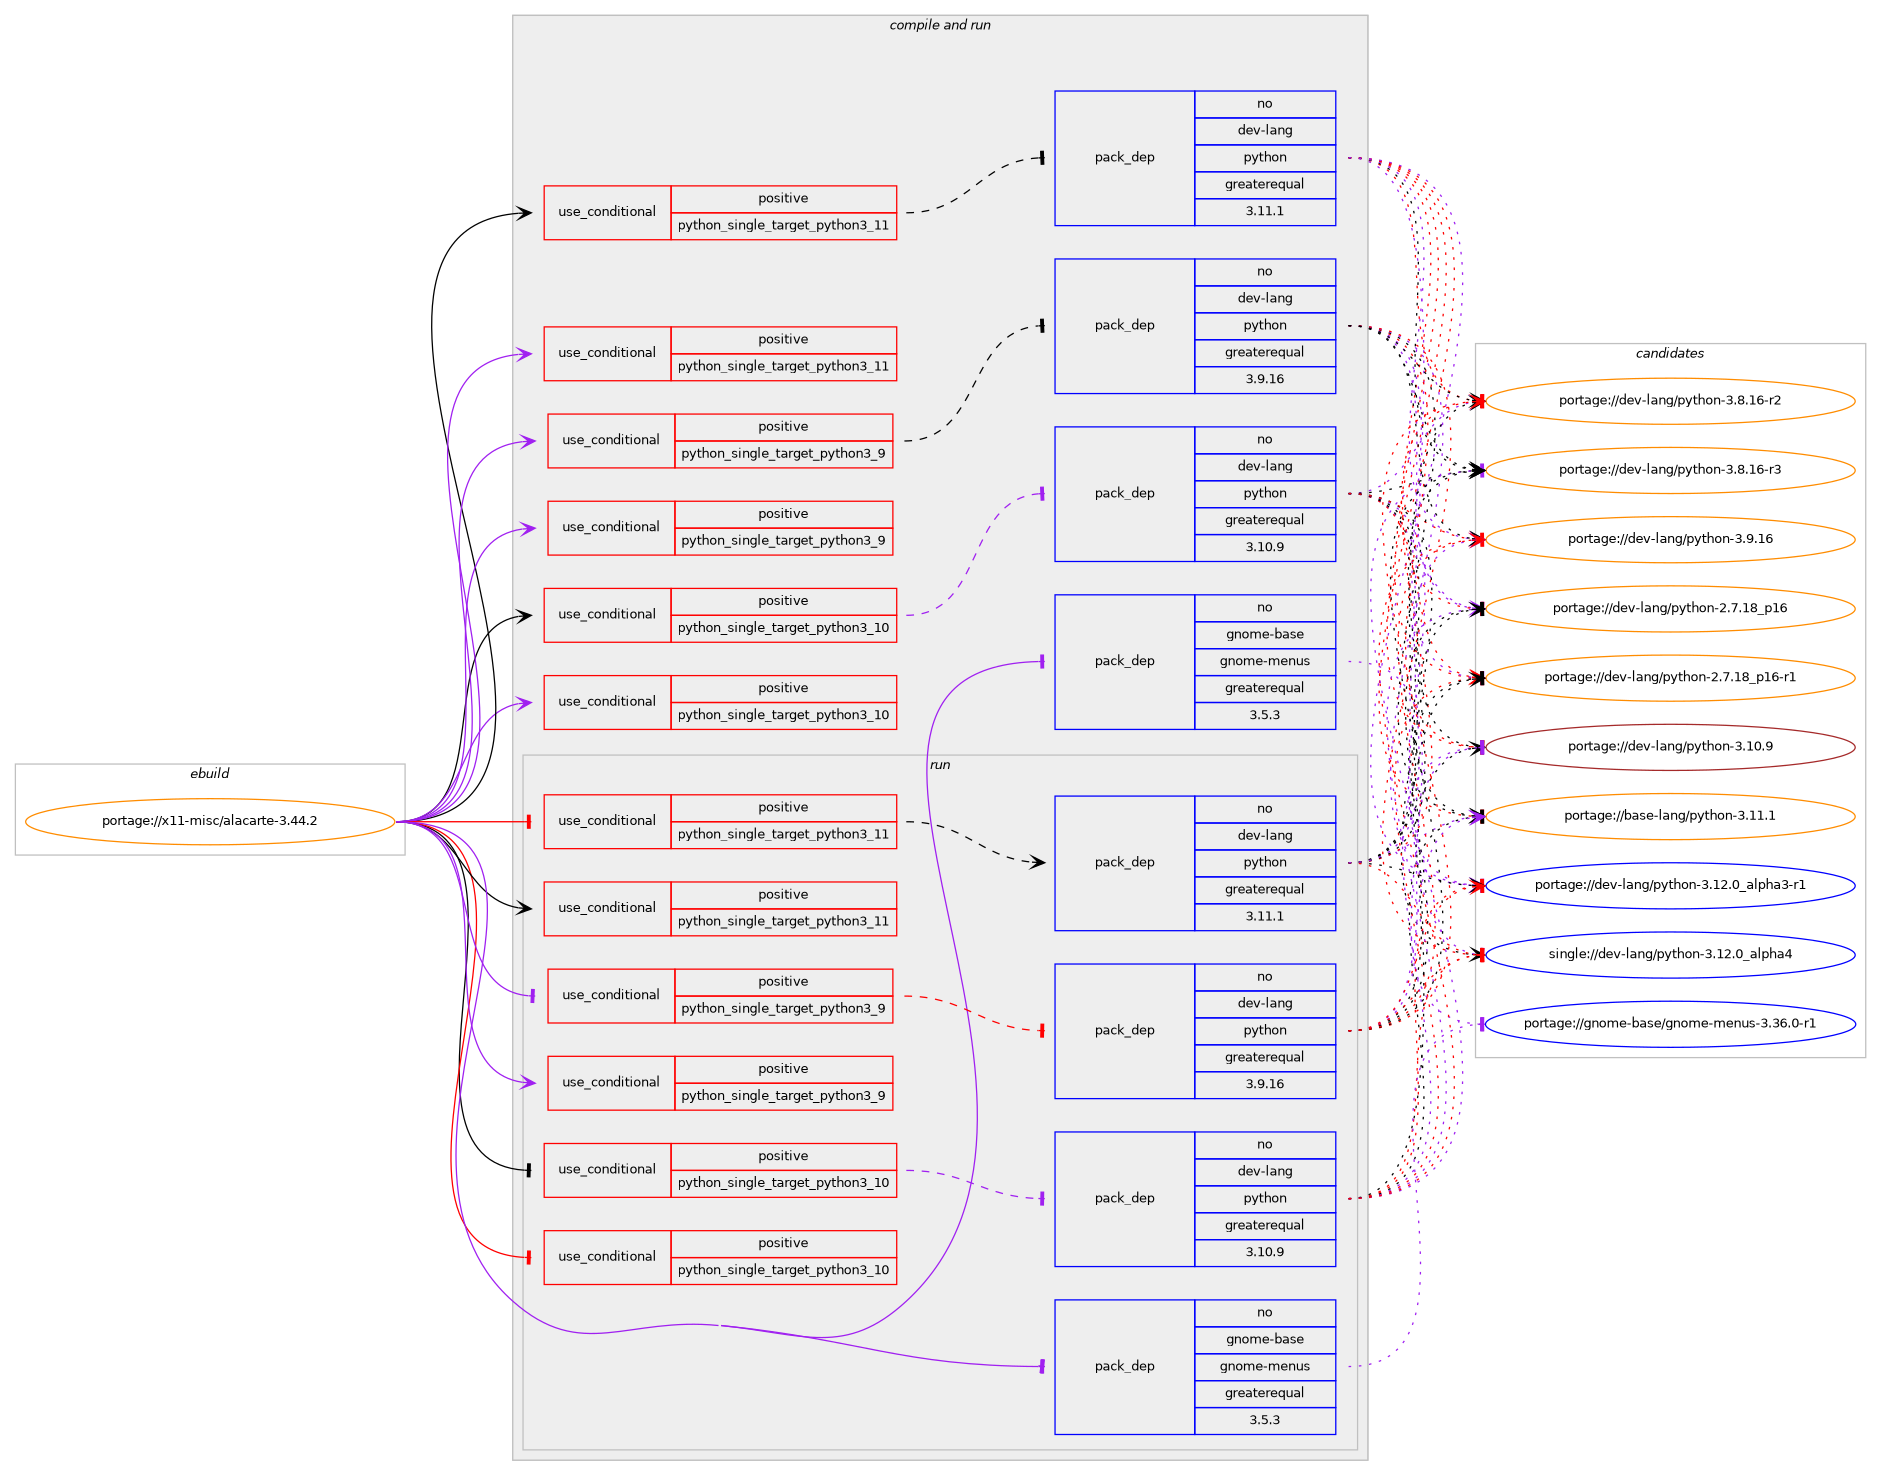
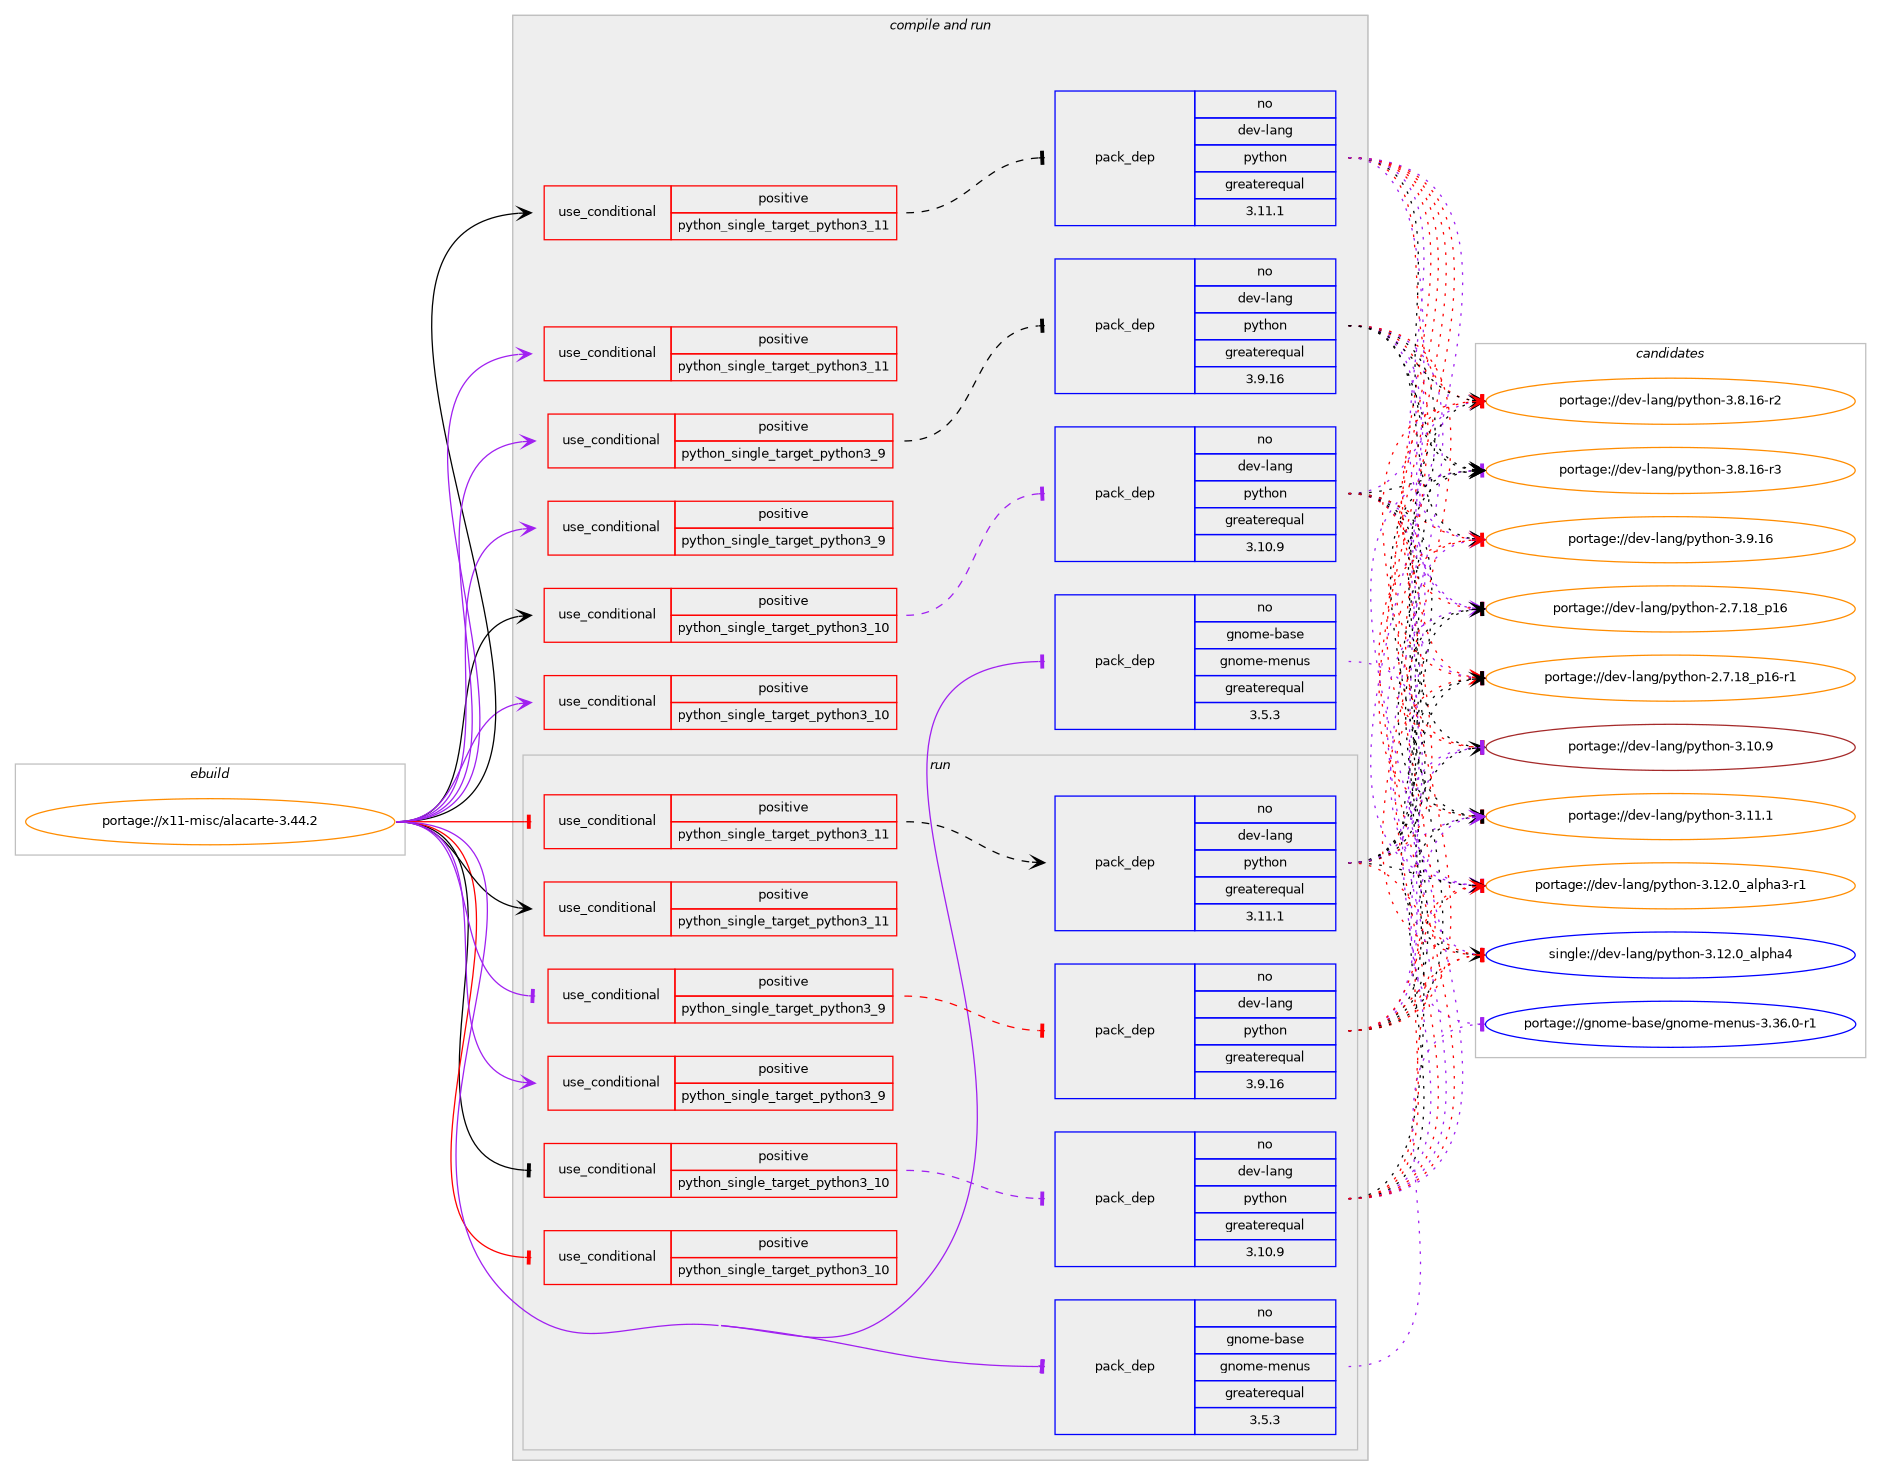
  digraph {
    compound=true
    concentrate=true
    fontname=Helvetica
    fontsize=10
    newrank=true
    rankdir=LR
    ranksep=1.5
    node [color=red fontname=Helvetica fontsize=10 shape=none]
    edge [arrowhead=vee color=purple headport=w style=dotted tailport=e weight=100]
    n1 [color=darkorange label="portage://x11-misc/alacarte-3.44.2" width=4 shape=""]
    n2 [color=blue label=<<TABLE BORDER="0" CELLBORDER="1" CELLSPACING="0" CELLPADDING="4" WIDTH="220"><TR><TD ROWSPAN="6" CELLPADDING="30">pack_dep</TD></TR><TR><TD WIDTH="110">no</TD></TR><TR><TD>dev-lang</TD></TR><TR><TD>python</TD></TR><TR><TD>greaterequal</TD></TR><TR><TD>3.10.9</TD></TR></TABLE>>]
    n3 [label=<<TABLE BORDER="0" CELLBORDER="1" CELLSPACING="0" CELLPADDING="4"><TR><TD ROWSPAN="3" CELLPADDING="10">use_conditional</TD></TR><TR><TD>positive</TD></TR><TR><TD>python_single_target_python3_10</TD></TR></TABLE>>]
    n4 [label=<<TABLE BORDER="0" CELLBORDER="1" CELLSPACING="0" CELLPADDING="4"><TR><TD ROWSPAN="3" CELLPADDING="10">use_conditional</TD></TR><TR><TD>positive</TD></TR><TR><TD>python_single_target_python3_10</TD></TR></TABLE>>]
    n5 [color=blue label=<<TABLE BORDER="0" CELLBORDER="1" CELLSPACING="0" CELLPADDING="4" WIDTH="220"><TR><TD ROWSPAN="6" CELLPADDING="30">pack_dep</TD></TR><TR><TD WIDTH="110">no</TD></TR><TR><TD>dev-lang</TD></TR><TR><TD>python</TD></TR><TR><TD>greaterequal</TD></TR><TR><TD>3.11.1</TD></TR></TABLE>>]
    n6 [label=<<TABLE BORDER="0" CELLBORDER="1" CELLSPACING="0" CELLPADDING="4"><TR><TD ROWSPAN="3" CELLPADDING="10">use_conditional</TD></TR><TR><TD>positive</TD></TR><TR><TD>python_single_target_python3_11</TD></TR></TABLE>>]
    n7 [label=<<TABLE BORDER="0" CELLBORDER="1" CELLSPACING="0" CELLPADDING="4"><TR><TD ROWSPAN="3" CELLPADDING="10">use_conditional</TD></TR><TR><TD>positive</TD></TR><TR><TD>python_single_target_python3_11</TD></TR></TABLE>>]
    n8 [color=blue label=<<TABLE BORDER="0" CELLBORDER="1" CELLSPACING="0" CELLPADDING="4" WIDTH="220"><TR><TD ROWSPAN="6" CELLPADDING="30">pack_dep</TD></TR><TR><TD WIDTH="110">no</TD></TR><TR><TD>dev-lang</TD></TR><TR><TD>python</TD></TR><TR><TD>greaterequal</TD></TR><TR><TD>3.9.16</TD></TR></TABLE>>]
    n9 [label=<<TABLE BORDER="0" CELLBORDER="1" CELLSPACING="0" CELLPADDING="4"><TR><TD ROWSPAN="3" CELLPADDING="10">use_conditional</TD></TR><TR><TD>positive</TD></TR><TR><TD>python_single_target_python3_9</TD></TR></TABLE>>]
    n10 [label=<<TABLE BORDER="0" CELLBORDER="1" CELLSPACING="0" CELLPADDING="4"><TR><TD ROWSPAN="3" CELLPADDING="10">use_conditional</TD></TR><TR><TD>positive</TD></TR><TR><TD>python_single_target_python3_9</TD></TR></TABLE>>]
    n11 [color=blue label=<<TABLE BORDER="0" CELLBORDER="1" CELLSPACING="0" CELLPADDING="4" WIDTH="220"><TR><TD ROWSPAN="6" CELLPADDING="30">pack_dep</TD></TR><TR><TD WIDTH="110">no</TD></TR><TR><TD>gnome-base</TD></TR><TR><TD>gnome-menus</TD></TR><TR><TD>greaterequal</TD></TR><TR><TD>3.5.3</TD></TR></TABLE>>]
    n12 [color=blue label=<<TABLE BORDER="0" CELLBORDER="1" CELLSPACING="0" CELLPADDING="4" WIDTH="220"><TR><TD ROWSPAN="6" CELLPADDING="30">pack_dep</TD></TR><TR><TD WIDTH="110">no</TD></TR><TR><TD>dev-lang</TD></TR><TR><TD>python</TD></TR><TR><TD>greaterequal</TD></TR><TR><TD>3.10.9</TD></TR></TABLE>>]
    n13 [label=<<TABLE BORDER="0" CELLBORDER="1" CELLSPACING="0" CELLPADDING="4"><TR><TD ROWSPAN="3" CELLPADDING="10">use_conditional</TD></TR><TR><TD>positive</TD></TR><TR><TD>python_single_target_python3_10</TD></TR></TABLE>>]
    n14 [label=<<TABLE BORDER="0" CELLBORDER="1" CELLSPACING="0" CELLPADDING="4"><TR><TD ROWSPAN="3" CELLPADDING="10">use_conditional</TD></TR><TR><TD>positive</TD></TR><TR><TD>python_single_target_python3_10</TD></TR></TABLE>>]
    n15 [color=blue label=<<TABLE BORDER="0" CELLBORDER="1" CELLSPACING="0" CELLPADDING="4" WIDTH="220"><TR><TD ROWSPAN="6" CELLPADDING="30">pack_dep</TD></TR><TR><TD WIDTH="110">no</TD></TR><TR><TD>dev-lang</TD></TR><TR><TD>python</TD></TR><TR><TD>greaterequal</TD></TR><TR><TD>3.11.1</TD></TR></TABLE>>]
    n16 [label=<<TABLE BORDER="0" CELLBORDER="1" CELLSPACING="0" CELLPADDING="4"><TR><TD ROWSPAN="3" CELLPADDING="10">use_conditional</TD></TR><TR><TD>positive</TD></TR><TR><TD>python_single_target_python3_11</TD></TR></TABLE>>]
    n17 [label=<<TABLE BORDER="0" CELLBORDER="1" CELLSPACING="0" CELLPADDING="4"><TR><TD ROWSPAN="3" CELLPADDING="10">use_conditional</TD></TR><TR><TD>positive</TD></TR><TR><TD>python_single_target_python3_11</TD></TR></TABLE>>]
    n18 [color=blue label=<<TABLE BORDER="0" CELLBORDER="1" CELLSPACING="0" CELLPADDING="4" WIDTH="220"><TR><TD ROWSPAN="6" CELLPADDING="30">pack_dep</TD></TR><TR><TD WIDTH="110">no</TD></TR><TR><TD>dev-lang</TD></TR><TR><TD>python</TD></TR><TR><TD>greaterequal</TD></TR><TR><TD>3.9.16</TD></TR></TABLE>>]
    n19 [label=<<TABLE BORDER="0" CELLBORDER="1" CELLSPACING="0" CELLPADDING="4"><TR><TD ROWSPAN="3" CELLPADDING="10">use_conditional</TD></TR><TR><TD>positive</TD></TR><TR><TD>python_single_target_python3_9</TD></TR></TABLE>>]
    n20 [label=<<TABLE BORDER="0" CELLBORDER="1" CELLSPACING="0" CELLPADDING="4"><TR><TD ROWSPAN="3" CELLPADDING="10">use_conditional</TD></TR><TR><TD>positive</TD></TR><TR><TD>python_single_target_python3_9</TD></TR></TABLE>>]
    n21 [color=blue label=<<TABLE BORDER="0" CELLBORDER="1" CELLSPACING="0" CELLPADDING="4" WIDTH="220"><TR><TD ROWSPAN="6" CELLPADDING="30">pack_dep</TD></TR><TR><TD WIDTH="110">no</TD></TR><TR><TD>gnome-base</TD></TR><TR><TD>gnome-menus</TD></TR><TR><TD>greaterequal</TD></TR><TR><TD>3.5.3</TD></TR></TABLE>>]
    n22 [color=darkorange label="portage://dev-lang/python-2.7.18_p16" width=4 shape=""]
    n23 [color=darkorange label="portage://dev-lang/python-2.7.18_p16-r1" width=4 shape=""]
    n24 [color=brown label="portage://dev-lang/python-3.10.9" width=4 shape=""]
-   n25 [color=darkorange label="portage://base-lang/python-3.11.1" width=4 shape=""]
-   n26 [color=blue label="portage://dev-lang/python-3.12.0_alpha3-r1" width=4 shape=""]
+   n25 [color=darkorange label="portage://dev-lang/python-3.11.1" width=4 shape=""]
+   n26 [color=darkorange label="portage://dev-lang/python-3.12.0_alpha3-r1" width=4 shape=""]
    n27 [color=blue label="single://dev-lang/python-3.12.0_alpha4" width=4 shape=""]
    n28 [color=darkorange label="portage://dev-lang/python-3.8.16-r2" width=4 shape=""]
    n29 [color=darkorange label="portage://dev-lang/python-3.8.16-r3" width=4 shape=""]
    n30 [color=darkorange label="portage://dev-lang/python-3.9.16" width=4 shape=""]
    n31 [color=blue label="portage://gnome-base/gnome-menus-3.36.0-r1" width=4 shape=""]
    subgraph cluster_1 {
      color=gray
      label=<<i>ebuild</i>>
      rank=same
      n1
    }
    subgraph cluster_2 {
      color=gray
      label=<<i>dependencies</i>>
      subgraph cluster_3 {
        color=gray
        fillcolor="#eeeeee"
        label=<<i>compile</i>>
        style=filled
        subgraph sub_4 {
          color=gray
          fillcolor="#eeeeee"
          label=<<i>compile</i>>
          style=filled
          n3
          subgraph sub_5 {
            color=gray
            fillcolor="#eeeeee"
            label=<<i>compile</i>>
            style=filled
            n2
          }
        }
        subgraph sub_6 {
          color=gray
          fillcolor="#eeeeee"
          label=<<i>compile</i>>
          style=filled
          n4
        }
        subgraph sub_7 {
          color=gray
          fillcolor="#eeeeee"
          label=<<i>compile</i>>
          style=filled
          n6
          subgraph sub_8 {
            color=gray
            fillcolor="#eeeeee"
            label=<<i>compile</i>>
            style=filled
            n5
          }
        }
        subgraph sub_9 {
          color=gray
          fillcolor="#eeeeee"
          label=<<i>compile</i>>
          style=filled
          n7
        }
        subgraph sub_10 {
          color=gray
          fillcolor="#eeeeee"
          label=<<i>compile</i>>
          style=filled
          n9
          subgraph sub_11 {
            color=gray
            fillcolor="#eeeeee"
            label=<<i>compile</i>>
            style=filled
            n8
          }
        }
        subgraph sub_12 {
          color=gray
          fillcolor="#eeeeee"
          label=<<i>compile</i>>
          style=filled
          n10
        }
        subgraph sub_13 {
          color=gray
          fillcolor="#eeeeee"
          label=<<i>compile</i>>
          style=filled
          n11
        }
      }
      subgraph cluster_14 {
        color=gray
        fillcolor="#eeeeee"
        label=<<i>compile and run</i>>
        style=filled
      }
      subgraph cluster_15 {
        color=gray
        fillcolor="#eeeeee"
        label=<<i>run</i>>
        style=filled
        subgraph sub_16 {
          color=gray
          fillcolor="#eeeeee"
          label=<<i>run</i>>
          style=filled
          n13
          subgraph sub_17 {
            color=gray
            fillcolor="#eeeeee"
            label=<<i>run</i>>
            style=filled
            n12
          }
        }
        subgraph sub_18 {
          color=gray
          fillcolor="#eeeeee"
          label=<<i>run</i>>
          style=filled
          n14
        }
        subgraph sub_19 {
          color=gray
          fillcolor="#eeeeee"
          label=<<i>run</i>>
          style=filled
          n16
          subgraph sub_20 {
            color=gray
            fillcolor="#eeeeee"
            label=<<i>run</i>>
            style=filled
            n15
          }
        }
        subgraph sub_21 {
          color=gray
          fillcolor="#eeeeee"
          label=<<i>run</i>>
          style=filled
          n17
        }
        subgraph sub_22 {
          color=gray
          fillcolor="#eeeeee"
          label=<<i>run</i>>
          style=filled
          n19
          subgraph sub_23 {
            color=gray
            fillcolor="#eeeeee"
            label=<<i>run</i>>
            style=filled
            n18
          }
        }
        subgraph sub_24 {
          color=gray
          fillcolor="#eeeeee"
          label=<<i>run</i>>
          style=filled
          n20
        }
        subgraph sub_25 {
          color=gray
          fillcolor="#eeeeee"
          label=<<i>run</i>>
          style=filled
          n21
        }
      }
    }
    subgraph cluster_26 {
      color=gray
      label=<<i>candidates</i>>
      rank=same
      subgraph sub_27 {
        color=black
        label=<<i>candidates</i>>
        nodesep=1
        rank=same
        n22
        n23
        n24
        n25
        n26
        n27
        n28
        n29
        n30
      }
      subgraph sub_28 {
        color=black
        label=<<i>candidates</i>>
        nodesep=1
        rank=same
        n22
        n23
        n24
        n25
        n26
        n27
        n28
        n29
        n30
      }
      subgraph sub_29 {
        color=black
        label=<<i>candidates</i>>
        nodesep=1
        rank=same
        n22
        n23
        n24
        n25
        n26
        n27
        n28
        n29
        n30
      }
      subgraph sub_30 {
        color=black
        label=<<i>candidates</i>>
        nodesep=1
        rank=same
        n31
      }
      subgraph sub_31 {
        color=black
        label=<<i>candidates</i>>
        nodesep=1
        rank=same
        n22
        n23
        n24
        n25
        n26
        n27
        n28
        n29
        n30
      }
      subgraph sub_32 {
        color=black
        label=<<i>candidates</i>>
        nodesep=1
        rank=same
        n22
        n23
        n24
        n25
        n26
        n27
        n28
        n29
        n30
      }
      subgraph sub_33 {
        color=black
        label=<<i>candidates</i>>
        nodesep=1
        rank=same
        n22
        n23
        n24
        n25
        n26
        n27
        n28
        n29
        n30
      }
      subgraph sub_34 {
        color=black
        label=<<i>candidates</i>>
        nodesep=1
        rank=same
        n31
      }
    }
    n1 -> n3 [color=black style=solid weight=20]
    n1 -> n4 [style=solid weight=20]
    n1 -> n6 [color=black style=solid weight=20]
    n1 -> n7 [style=solid weight=20]
    n1 -> n9 [style=solid weight=20]
    n1 -> n10 [style=solid weight=20]
    n1 -> n11 [arrowhead=tee style=solid weight=20]
    n1 -> n13 [arrowhead=tee color=black style=solid weight=20]
    n1 -> n14 [arrowhead=tee color=red style=solid weight=20]
    n1 -> n16 [arrowhead=tee color=red style=solid weight=20]
    n1 -> n17 [color=black style=solid weight=20]
    n1 -> n19 [arrowhead=tee style=solid weight=20]
    n1 -> n20 [style=solid weight=20]
    n1 -> n21 [arrowhead=tee style=solid weight=20]
    n2 -> n22 [arrowhead=tee]
    n2 -> n23 [color=red]
    n2 -> n24 [arrowhead=tee color=black]
    n2 -> n25 [color=black]
    n2 -> n26
    n2 -> n27 [color=black]
    n2 -> n28
    n2 -> n29 [color=black]
    n2 -> n30 [color=red]
    n3 -> n2 [arrowhead=tee style=dashed weight=20]
    n5 -> n22 [arrowhead=tee color=red]
    n5 -> n23 [color=red]
    n5 -> n24 [arrowhead=tee color=red]
    n5 -> n25 [arrowhead=tee color=red]
    n5 -> n26 [arrowhead=tee]
    n5 -> n27 [arrowhead=tee]
    n5 -> n28 [arrowhead=tee color=red]
    n5 -> n29 [color=black]
    n5 -> n30
    n6 -> n5 [arrowhead=tee color=black style=dashed weight=20]
    n8 -> n22
    n8 -> n23 [arrowhead=tee]
    n8 -> n24 [arrowhead=tee color=red]
    n8 -> n25 [color=black]
    n8 -> n26
    n8 -> n27 [arrowhead=tee color=red]
    n8 -> n28 [color=black]
    n8 -> n29 [color=black]
    n8 -> n30 [color=black]
    n9 -> n8 [arrowhead=tee color=black style=dashed weight=20]
    n11 -> n31 [arrowhead=tee]
    n12 -> n22
    n12 -> n23 [arrowhead=tee color=red]
    n12 -> n24 [arrowhead=tee]
    n12 -> n25 [arrowhead=tee color=black]
    n12 -> n26 [arrowhead=tee color=red]
    n12 -> n27 [arrowhead=tee color=red]
    n12 -> n28 [color=black]
    n12 -> n29 [arrowhead=tee]
    n12 -> n30 [arrowhead=tee color=red]
    n13 -> n12 [arrowhead=tee style=dashed weight=20]
    n15 -> n22 [arrowhead=tee color=black]
    n15 -> n23 [color=black]
    n15 -> n24 [color=black]
    n15 -> n25
    n15 -> n26 [color=black]
    n15 -> n27 [arrowhead=tee color=red]
    n15 -> n28 [arrowhead=tee color=red]
    n15 -> n29 [color=black]
    n15 -> n30
    n16 -> n15 [color=black style=dashed weight=20]
    n18 -> n22 [color=black]
    n18 -> n23 [arrowhead=tee color=black]
    n18 -> n24 [arrowhead=tee]
    n18 -> n25
    n18 -> n26 [color=red]
    n18 -> n27 [arrowhead=tee color=red]
    n18 -> n28 [color=red]
    n18 -> n29 [color=black]
    n18 -> n30 [color=red]
    n19 -> n18 [arrowhead=tee color=red style=dashed weight=20]
    n21 -> n31 [arrowhead=tee]
  }
